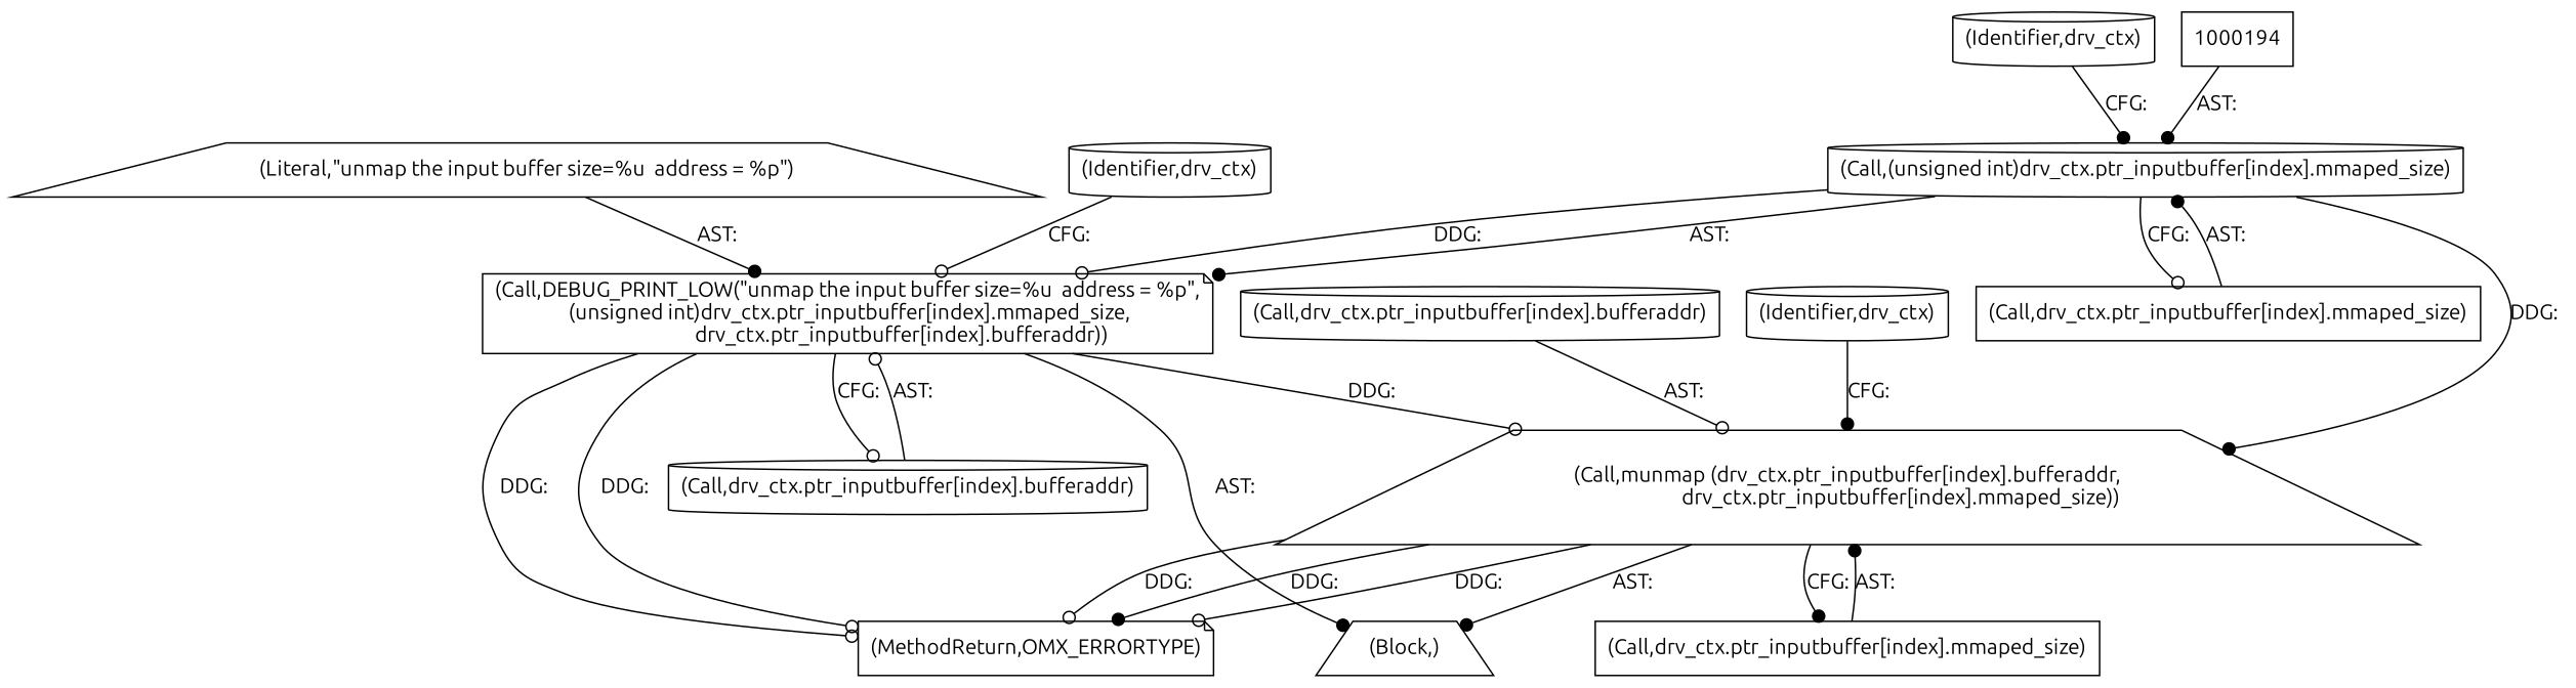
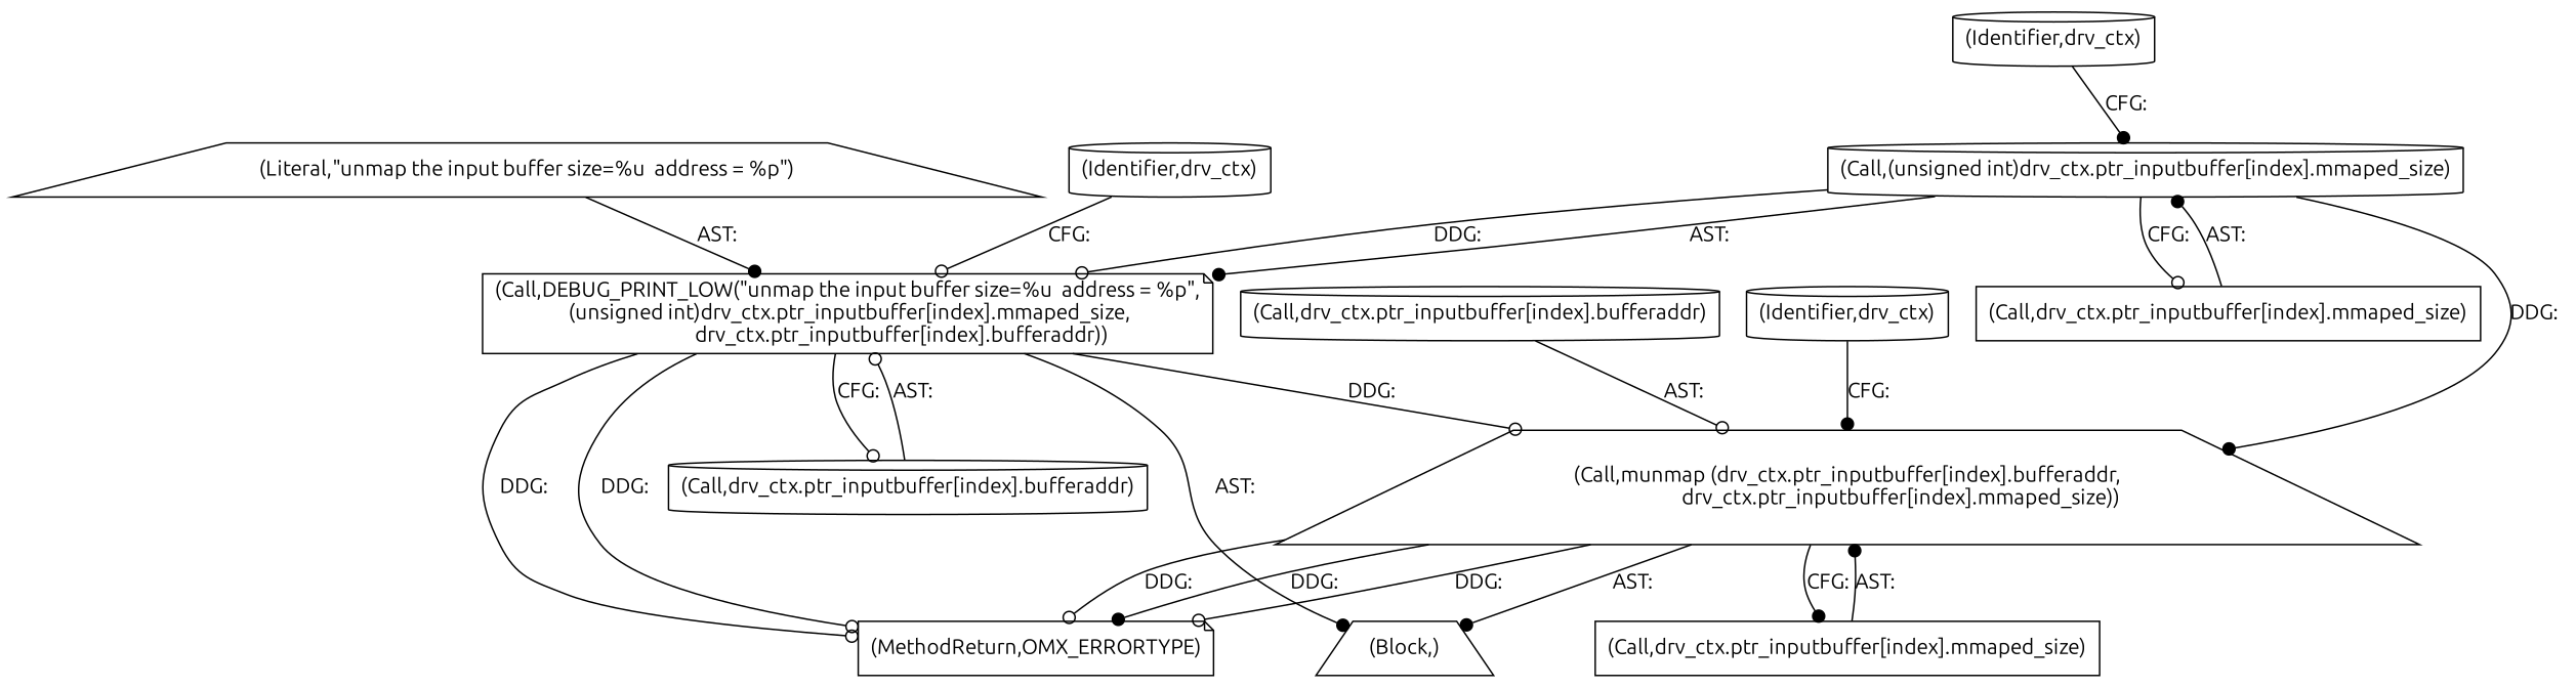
  digraph {
    fontname=Ubuntu
    node [shape=cylinder fontname=Ubuntu]
    edge [arrowhead=dot fontname=Ubuntu]
    n1 [label="(Call,DEBUG_PRINT_LOW(\"unmap the input buffer size=%u  address = %p\",\n (unsigned int)drv_ctx.ptr_inputbuffer[index].mmaped_size,\n                        drv_ctx.ptr_inputbuffer[index].bufferaddr))" shape=note]
    n2 [label="(Call,munmap (drv_ctx.ptr_inputbuffer[index].bufferaddr,\n                        drv_ctx.ptr_inputbuffer[index].mmaped_size))" shape=trapezium]
    n3 [label="(MethodReturn,OMX_ERRORTYPE)" shape=note]
    n4 [label="(Block,)" shape=trapezium]
    n5 [label="(Call,drv_ctx.ptr_inputbuffer[index].bufferaddr)"]
    n6 [label="(Call,(unsigned int)drv_ctx.ptr_inputbuffer[index].mmaped_size)"]
    n7 [label="(Call,drv_ctx.ptr_inputbuffer[index].mmaped_size)" shape=box]
    n8 [label="(Call,drv_ctx.ptr_inputbuffer[index].mmaped_size)" shape=box]
    n9 [label="(Identifier,drv_ctx)"]
    n10 [label="(Identifier,drv_ctx)"]
    n11 [label="(Literal,\"unmap the input buffer size=%u  address = %p\")" shape=trapezium]
    n12 [label="(Identifier,drv_ctx)"]
    n13 [label="(Call,drv_ctx.ptr_inputbuffer[index].bufferaddr)"]
-   1000194 [shape=box]
    n1 -> n2 [label="DDG: " arrowhead=odot]
    n1 -> n3 [label="DDG: " arrowhead=odot]
    n1 -> n3 [label="DDG: " arrowhead=odot]
    n1 -> n4 [label="AST: "]
    n1 -> n5 [label="CFG: " arrowhead=odot]
    n2 -> n3 [label="DDG: "]
    n2 -> n3 [label="DDG: " arrowhead=odot]
    n2 -> n3 [label="DDG: " arrowhead=odot]
    n2 -> n4 [label="AST: "]
    n2 -> n8 [label="CFG: "]
    n5 -> n1 [label="AST: " arrowhead=odot]
    n6 -> n1 [label="AST: "]
    n6 -> n1 [label="DDG: " arrowhead=odot]
    n6 -> n2 [label="DDG: "]
    n6 -> n7 [label="CFG: " arrowhead=odot]
    n7 -> n6 [label="AST: "]
    n8 -> n2 [label="AST: "]
    n9 -> n6 [label="CFG: "]
    n10 -> n2 [label="CFG: "]
    n11 -> n1 [label="AST: "]
    n12 -> n1 [label="CFG: " arrowhead=odot]
    n13 -> n2 [label="AST: " arrowhead=odot]
-   1000194 -> n6 [label="AST: "]
  }
